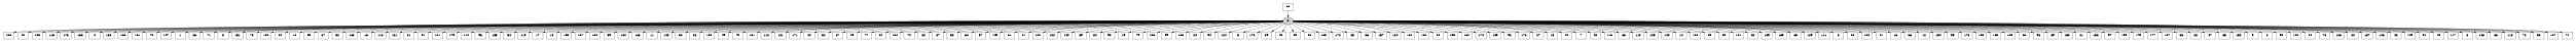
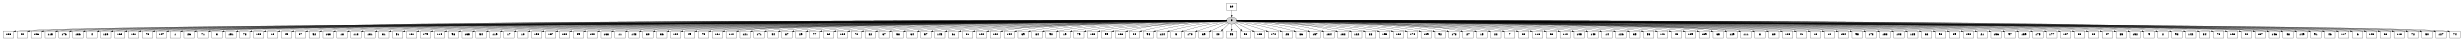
  digraph {
    node [fillcolor=white style=filled shape=box]
    0 [fillcolor=grey82 shape=""]
    n2 [label="138\n"]
    n3 [label="42\n"]
    n4 [label="106\n"]
    n5 [label="115\n"]
    n6 [label="176\n"]
    n7 [label="136\n"]
    n8 [label="4\n"]
    n9 [label="180\n"]
    n10 [label="160\n"]
    n11 [label="101\n"]
    n12 [label="73\n"]
    n13 [label="147\n"]
    n14 [label="1\n"]
    n15 [label="26\n"]
    n16 [label="71\n"]
    n17 [label="3\n"]
    n18 [label="151\n"]
    n19 [label="78\n"]
    n20 [label="108\n"]
-   n21 [label="38\n"]
    n22 [label="16\n"]
    n23 [label="45\n"]
    n24 [label="37\n"]
    n25 [label="52\n"]
    n26 [label="163\n"]
    n27 [label="18\n"]
    n28 [label="113\n"]
    n29 [label="131\n"]
    n30 [label="31\n"]
    n31 [label="51\n"]
    n32 [label="181\n"]
    n33 [label="179\n"]
    n34 [label="114\n"]
    n35 [label="98\n"]
    n36 [label="135\n"]
    n37 [label="54\n"]
    n38 [label="119\n"]
    n39 [label="17\n"]
    n40 [label="10\n"]
    n41 [label="158\n"]
    n42 [label="167\n"]
    n43 [label="130\n"]
    n44 [label="59\n"]
    n45 [label="100\n"]
    n46 [label="168\n"]
    n47 [label="11\n"]
    n48 [label="143\n"]
    n49 [label="30\n"]
    n50 [label="36\n"]
    n51 [label="104\n"]
    n52 [label="49\n"]
    n53 [label="75\n"]
    n54 [label="161\n"]
    n55 [label="112\n"]
    n56 [label="121\n"]
    n57 [label="171\n"]
    n58 [label="44\n"]
-   n59 [label="32\n"]
    n60 [label="87\n"]
    n61 [label="29\n"]
    n62 [label="77\n"]
    n63 [label="62\n"]
    n64 [label="164\n"]
    n65 [label="70\n"]
    n66 [label="82\n"]
    n67 [label="67\n"]
    n68 [label="58\n"]
    n69 [label="64\n"]
    n70 [label="57\n"]
    n71 [label="145\n"]
    n72 [label="61\n"]
    n73 [label="81\n"]
    n74 [label="120\n"]
    n75 [label="102\n"]
    n76 [label="144\n"]
    n77 [label="69\n"]
    n78 [label="84\n"]
    n79 [label="90\n"]
    n80 [label="19\n"]
    n81 [label="79\n"]
    n82 [label="133\n"]
    n83 [label="99\n"]
    n84 [label="166\n"]
    n85 [label="24\n"]
    n86 [label="94\n"]
    n87 [label="124\n"]
    n88 [label="5\n"]
    n89 [label="170\n"]
    n90 [label="39\n"]
    n91 [label="40\n"]
    n92 [label="55\n"]
    n93 [label="56\n"]
    n94 [label="165\n"]
    n95 [label="172\n"]
    n96 [label="25\n"]
    n97 [label="86\n"]
    n98 [label="157\n"]
    n99 [label="134\n"]
    n100 [label="132\n"]
    n101 [label="122\n"]
    n102 [label="88\n"]
    n103 [label="155\n"]
    n104 [label="162\n"]
    n105 [label="174\n"]
    n106 [label="109\n"]
    n107 [label="92\n"]
    n108 [label="178\n"]
    n109 [label="27\n"]
    n110 [label="15\n"]
    n111 [label="22\n"]
    n112 [label="7\n"]
    n113 [label="23\n"]
    n114 [label="116\n"]
    n115 [label="83\n"]
    n116 [label="110\n"]
    n117 [label="105\n"]
    n118 [label="140\n"]
    n119 [label="14\n"]
    n120 [label="126\n"]
    n121 [label="35\n"]
    n122 [label="53\n"]
    n123 [label="141\n"]
    n124 [label="43\n"]
    n125 [label="169\n"]
    n126 [label="139\n"]
    n127 [label="65\n"]
    n128 [label="129\n"]
    n129 [label="111\n"]
    n130 [label="8\n"]
    n131 [label="80\n"]
    n132 [label="128\n"]
    n133 [label="41\n"]
    n134 [label="13\n"]
-   n135 [label="66\n"]
    n136 [label="12\n"]
    n137 [label="154\n"]
    n138 [label="95\n"]
    n139 [label="173\n"]
    n140 [label="153\n"]
    n141 [label="103\n"]
    n142 [label="125\n"]
    n143 [label="63\n"]
    n144 [label="96\n"]
    n145 [label="89\n"]
    n146 [label="150\n"]
    n147 [label="21\n"]
    n148 [label="156\n"]
    n149 [label="97\n"]
    n150 [label="159\n"]
    n151 [label="175\n"]
    n152 [label="177\n"]
    n153 [label="107\n"]
    n154 [label="33\n"]
    n155 [label="28\n"]
    n156 [label="47\n"]
    n157 [label="85\n"]
    n158 [label="152\n"]
    n159 [label="9\n"]
    n160 [label="2\n"]
    n161 [label="93\n"]
    n162 [label="142\n"]
    n163 [label="34\n"]
    n164 [label="76\n"]
    n165 [label="123\n"]
    n166 [label="20\n"]
    n167 [label="137\n"]
    n168 [label="146\n"]
    n169 [label="48\n"]
    n170 [label="149\n"]
    n171 [label="91\n"]
    n172 [label="46\n"]
    n173 [label="117\n"]
    n174 [label="6\n"]
    n175 [label="148\n"]
    n176 [label="68\n"]
    n177 [label="118\n"]
    n178 [label="72\n"]
    n179 [label="50\n"]
    n180 [label="127\n"]
    n181 [label="74\n"]
    n182 [label="60\n"]
    0 -> n2
    0 -> n3
    0 -> n4
    0 -> n5
    0 -> n6
    0 -> n7
    0 -> n8
    0 -> n9
    0 -> n10
    0 -> n11
    0 -> n12
    0 -> n13
    0 -> n14
    0 -> n15
    0 -> n16
    0 -> n17
    0 -> n18
    0 -> n19
    0 -> n20
-   0 -> n21
    0 -> n22
    0 -> n23
    0 -> n24
    0 -> n25
    0 -> n26
    0 -> n27
    0 -> n28
    0 -> n29
    0 -> n30
    0 -> n31
    0 -> n32
    0 -> n33
    0 -> n34
    0 -> n35
    0 -> n36
    0 -> n37
    0 -> n38
    0 -> n39
    0 -> n40
    0 -> n41
    0 -> n42
    0 -> n43
    0 -> n44
    0 -> n45
    0 -> n46
    0 -> n47
    0 -> n48
    0 -> n49
    0 -> n50
    0 -> n51
    0 -> n52
    0 -> n53
    0 -> n54
    0 -> n55
    0 -> n56
    0 -> n57
    0 -> n58
-   0 -> n59
    0 -> n60
    0 -> n61
    0 -> n62
    0 -> n63
    0 -> n64
    0 -> n65
    0 -> n66
    0 -> n67
    0 -> n68
    0 -> n69
    0 -> n70
    0 -> n71
    0 -> n72
    0 -> n73
    0 -> n74
    0 -> n75
    0 -> n76
    0 -> n77
    0 -> n78
    0 -> n79
    0 -> n80
    0 -> n81
    0 -> n82
    0 -> n83
    0 -> n84
    0 -> n85
    0 -> n86
    0 -> n87
    0 -> n88
    0 -> n89
    0 -> n90
    0 -> n91
    0 -> n92
    0 -> n93
    0 -> n94
    0 -> n95
    0 -> n96
    0 -> n97
    0 -> n98
    0 -> n99
    0 -> n100
    0 -> n101
    0 -> n102
    0 -> n103
    0 -> n104
    0 -> n105
    0 -> n106
    0 -> n107
    0 -> n108
    0 -> n109
    0 -> n110
    0 -> n111
    0 -> n112
    0 -> n113
    0 -> n114
    0 -> n115
    0 -> n116
    0 -> n117
    0 -> n118
    0 -> n119
    0 -> n120
    0 -> n121
    0 -> n122
    0 -> n123
    0 -> n124
    0 -> n125
    0 -> n126
    0 -> n127
    0 -> n128
    0 -> n129
    0 -> n130
    0 -> n131
    0 -> n132
    0 -> n133
    0 -> n134
-   0 -> n135
    0 -> n136
    0 -> n137
    0 -> n138
    0 -> n139
    0 -> n140
    0 -> n141
    0 -> n142
    0 -> n143
    0 -> n144
    0 -> n145
    0 -> n146
    0 -> n147
    0 -> n148
    0 -> n149
    0 -> n150
    0 -> n151
    0 -> n152
    0 -> n153
    0 -> n154
    0 -> n155
    0 -> n156
    0 -> n157
    0 -> n158
    0 -> n159
    0 -> n160
    0 -> n161
    0 -> n162
    0 -> n163
    0 -> n164
    0 -> n165
    0 -> n166
    0 -> n167
    0 -> n168
    0 -> n169
    0 -> n170
    0 -> n171
    0 -> n172
    0 -> n173
    0 -> n174
    0 -> n175
    0 -> n176
    0 -> n177
    0 -> n178
    0 -> n179
    0 -> n180
    0 -> n181
    n182 -> 0
  }
